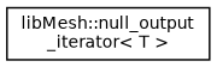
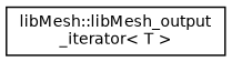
  digraph {
    rankdir=TB
-   n1 [color=black fillcolor=white fontname=Helvetica fontsize=10 height=0.2 label="libMesh::null_output\l_iterator\< T \>" shape=record style=filled width=0.4]
+   n1 [color=black fillcolor=white fontname=Helvetica fontsize=10 height=0.2 label="libMesh::libMesh_output\l_iterator\< T \>" shape=record style=filled width=0.4]
  }
